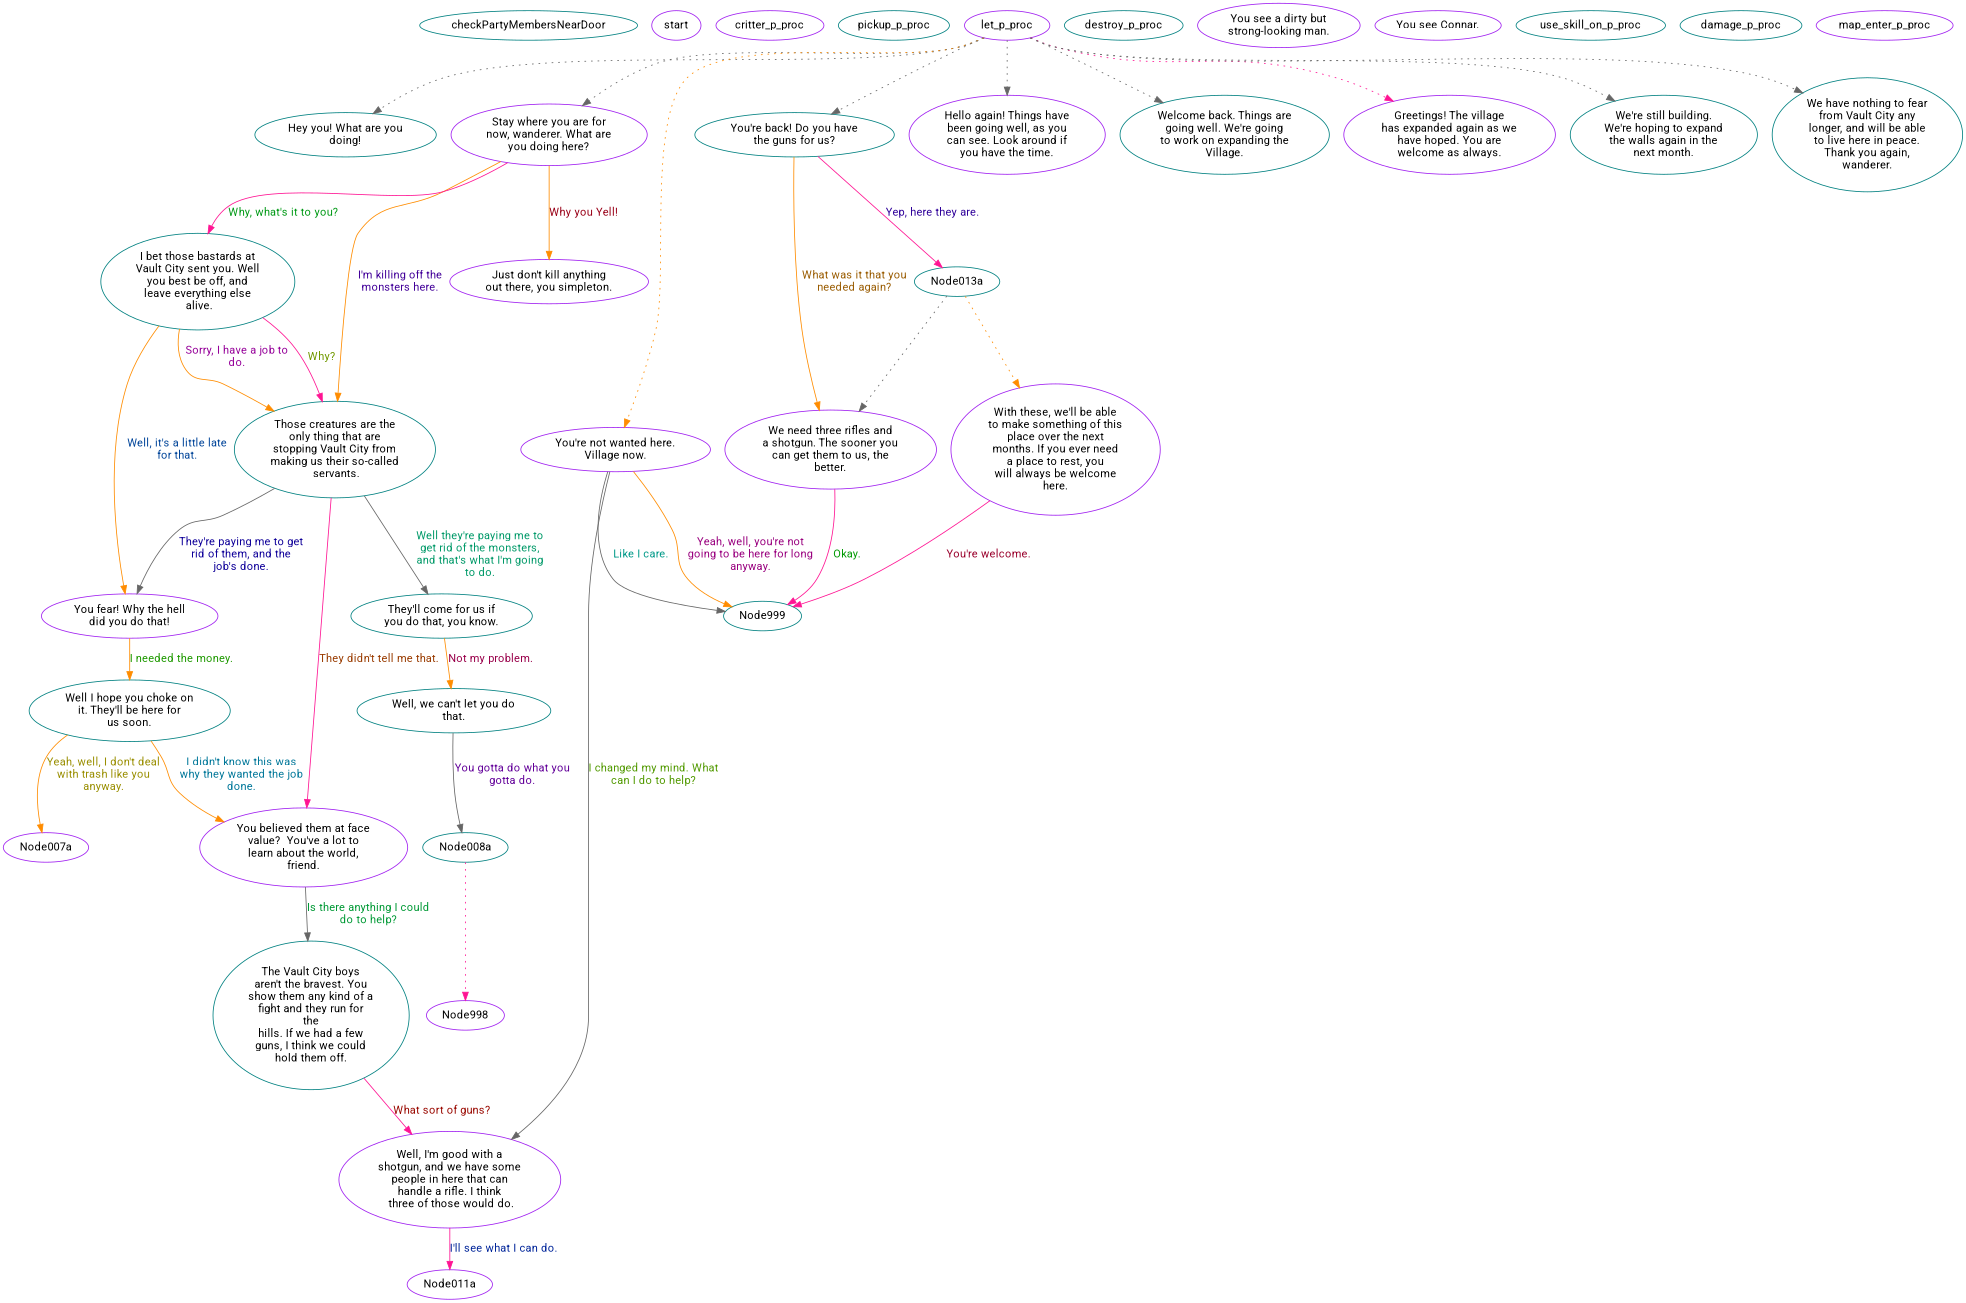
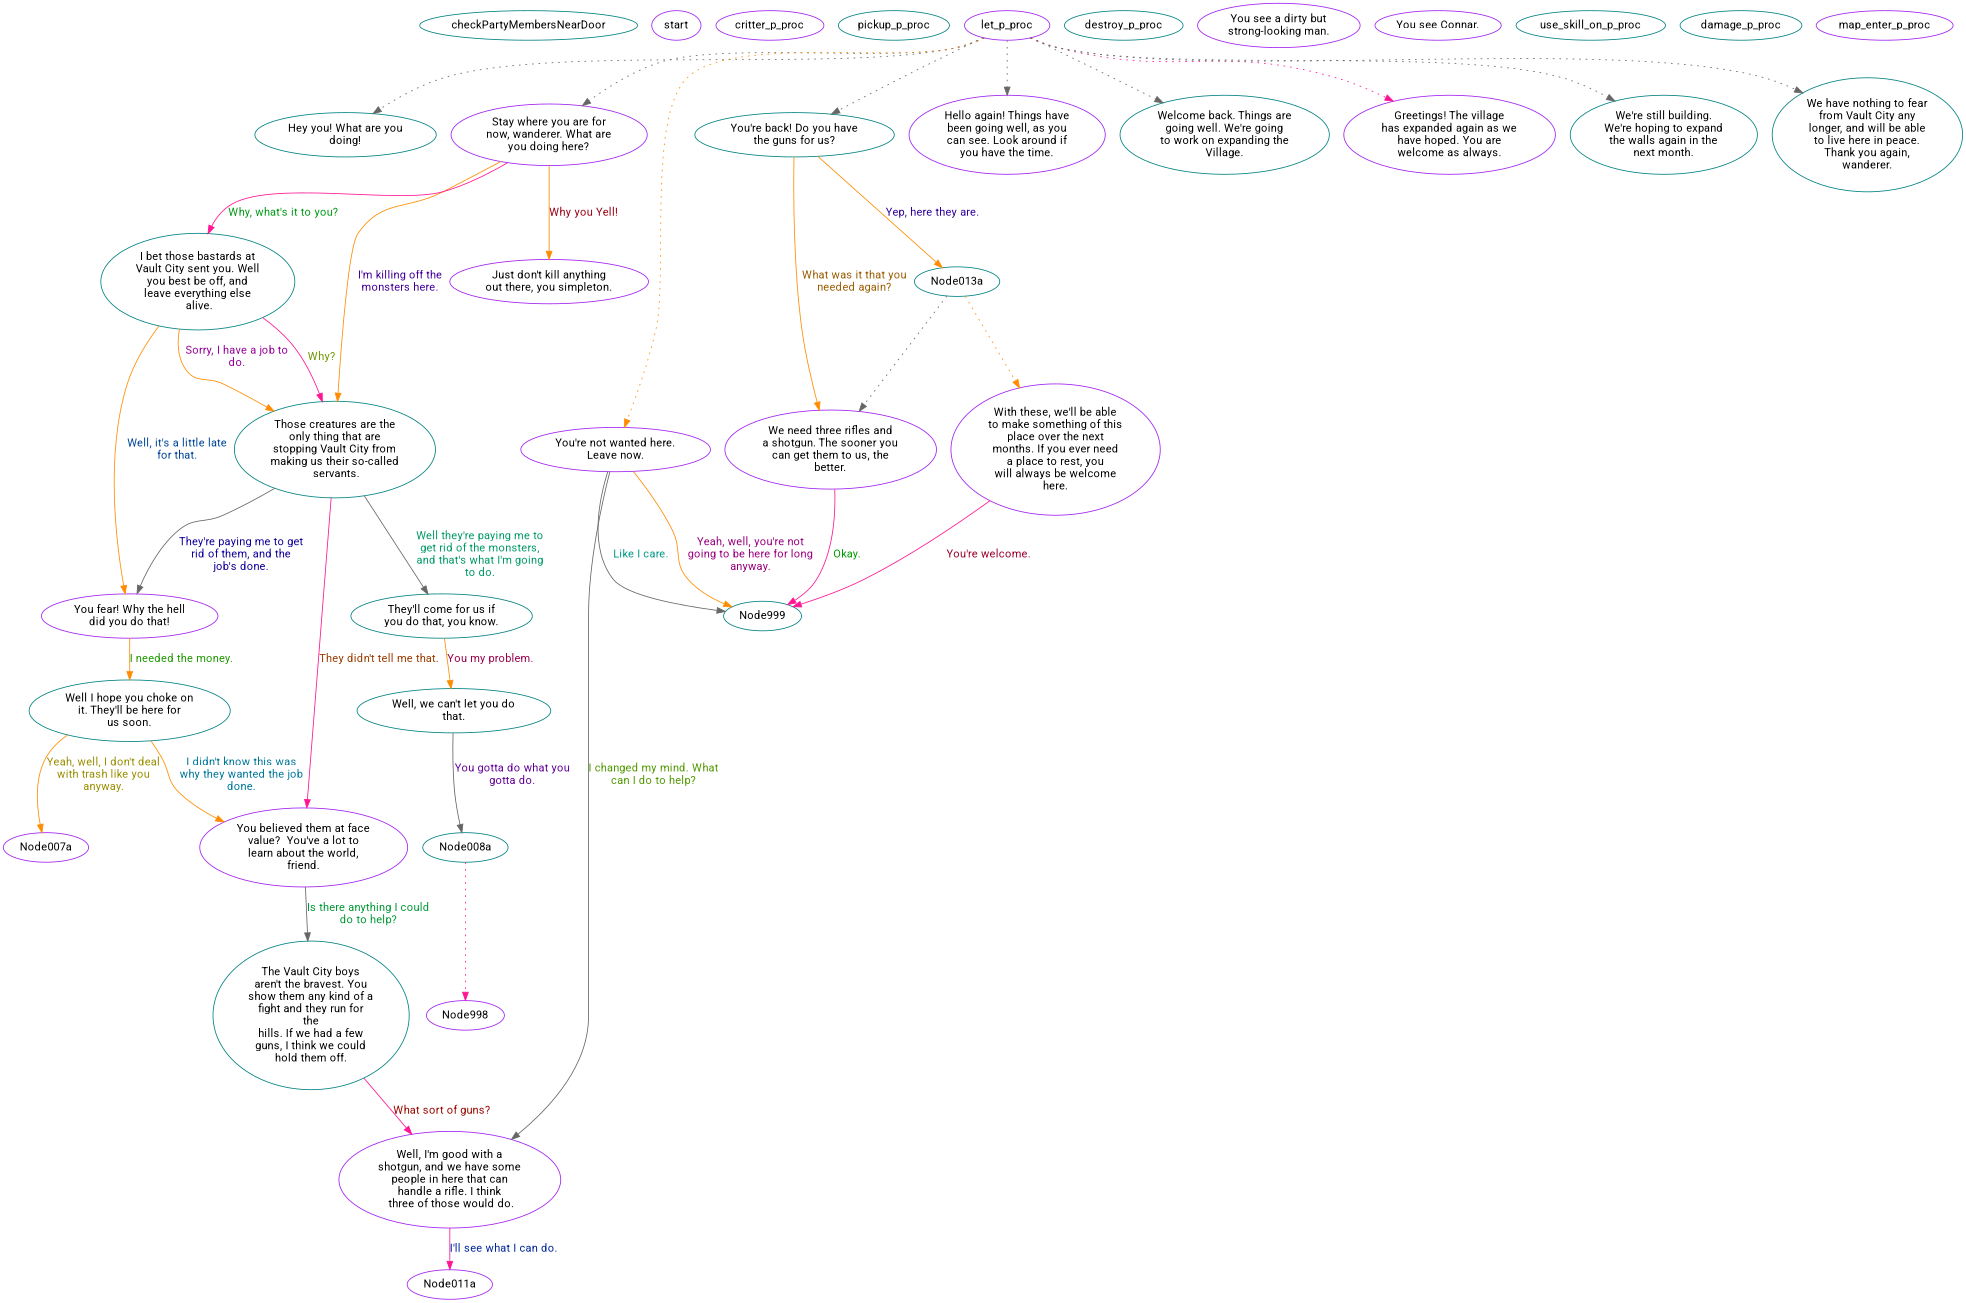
  digraph {
    fontname=Roboto
    node [color=teal fillcolor="#FFFFFF" fontname=Roboto style=filled]
    edge [color=gray40 fontname=Roboto]
    checkPartyMembersNearDoor
    start [color=purple]
    critter_p_proc [color=purple]
    pickup_p_proc
    n5 [color=purple label=let_p_proc]
    n6 [label="Hey you! What are you\ndoing!"]
    n7 [color=purple label="Stay where you are for\nnow, wanderer. What are\nyou doing here?"]
-   n8 [color=purple label="You're not wanted here.\nVillage now."]
+   n8 [color=purple label="You're not wanted here.\nLeave now."]
    n9 [label="You're back! Do you have\nthe guns for us?"]
    n10 [color=purple label="Hello again! Things have\nbeen going well, as you\ncan see. Look around if\nyou have the time."]
    n11 [label="Welcome back. Things are\ngoing well. We're going\nto work on expanding the\nVillage."]
    n12 [color=purple label="Greetings! The village\nhas expanded again as we\nhave hoped. You are\nwelcome as always."]
    n13 [label="We're still building.\nWe're hoping to expand\nthe walls again in the\nnext month."]
    n14 [label="We have nothing to fear\nfrom Vault City any\nlonger, and will be able\nto live here in peace.\nThank you again,\nwanderer."]
    n15 [label="Those creatures are the\nonly thing that are\nstopping Vault City from\nmaking us their so-called\n servants."]
    n16 [label="I bet those bastards at\nVault City sent you. Well\nyou best be off, and\nleave everything else\n alive."]
    n17 [color=purple label="Just don't kill anything\nout there, you simpleton."]
    Node999
    n19 [color=purple label="Well, I'm good with a\nshotgun, and we have some\npeople in here that can\nhandle a rifle. I think\n three of those would do."]
    n20 [color=purple label="We need three rifles and\na shotgun. The sooner you\ncan get them to us, the\nbetter."]
    Node013a
    n22 [color=purple label="You fear! Why the hell\ndid you do that!"]
    n23 [label="They'll come for us if\nyou do that, you know."]
    n24 [color=purple label="You believed them at face\nvalue?  You've a lot to\nlearn about the world,\nfriend."]
    Node011a [color=purple]
    n26 [color=purple label="With these, we'll be able\nto make something of this\nplace over the next\nmonths. If you ever need\na place to rest, you\nwill always be welcome\nhere."]
    destroy_p_proc
    n28 [color=purple label="You see a dirty but\nstrong-looking man."]
    n29 [color=purple label="You see Connar."]
    use_skill_on_p_proc
    damage_p_proc
    map_enter_p_proc [color=purple]
    Node998 [color=purple]
    n34 [label="Well I hope you choke on\nit. They'll be here for\nus soon."]
    n35 [label="Well, we can't let you do\nthat."]
    n36 [label="The Vault City boys\naren't the bravest. You\nshow them any kind of a\nfight and they run for\nthe\nhills. If we had a few\nguns, I think we could\nhold them off."]
    Node007a [color=purple]
    Node008a
    n5 -> n6 [style=dotted]
    n5 -> n7 [style=dotted]
    n5 -> n8 [color=darkorange style=dotted]
    n5 -> n9 [style=dotted]
    n5 -> n10 [style=dotted]
    n5 -> n11 [style=dotted]
    n5 -> n12 [color=deeppink style=dotted]
    n5 -> n13 [style=dotted]
    n5 -> n14 [style=dotted]
    n7 -> n15 [color=darkorange fontcolor="#420099" label="I'm killing off the\nmonsters here."]
    n7 -> n16 [color=deeppink fontcolor="#009915" label="Why, what's it to you?"]
    n7 -> n17 [color=darkorange fontcolor="#990017" label="Why you Yell!"]
    n8 -> Node999 [color=darkorange fontcolor="#99007E" label="Yeah, well, you're not\ngoing to be here for long\nanyway."]
    n8 -> Node999 [fontcolor="#009988" label="Like I care."]
    n8 -> n19 [fontcolor="#519900" label="I changed my mind. What\ncan I do to help?"]
    n9 -> n20 [color=darkorange fontcolor="#995B00" label="What was it that you\nneeded again?"]
-   n9 -> Node013a [color=deeppink fontcolor="#2E0099" label="Yep, here they are."]
+   n9 -> Node013a [color=darkorange fontcolor="#2E0099" label="Yep, here they are."]
    n15 -> n22 [fontcolor="#0F0099" label="They're paying me to get\nrid of them, and the\njob's done."]
    n15 -> n23 [fontcolor="#009968" label="Well they're paying me to\nget rid of the monsters,\nand that's what I'm going\nto do."]
    n15 -> n24 [color=deeppink fontcolor="#993B00" label="They didn't tell me that."]
    n16 -> n15 [color=deeppink fontcolor="#719900" label="Why?"]
    n16 -> n15 [color=darkorange fontcolor="#950099" label="Sorry, I have a job to\ndo."]
    n16 -> n22 [color=darkorange fontcolor="#004499" label="Well, it's a little late\nfor that."]
    n19 -> Node011a [color=deeppink fontcolor="#002499" label="I'll see what I can do."]
    n20 -> Node999 [color=deeppink fontcolor="#009902" label="Okay."]
    Node013a -> n20 [style=dotted]
    Node013a -> n26 [color=darkorange style=dotted]
    n22 -> n34 [color=darkorange fontcolor="#1E9900" label="I needed the money."]
-   n23 -> n35 [color=darkorange fontcolor="#99004A" label="Not my problem."]
+   n23 -> n35 [color=darkorange fontcolor="#99004A" label="You my problem."]
    n24 -> n36 [fontcolor="#009935" label="Is there anything I could\ndo to help?"]
    n26 -> Node999 [color=deeppink fontcolor="#99002B" label="You're welcome."]
    n34 -> n24 [color=darkorange fontcolor="#007799" label="I didn't know this was\nwhy they wanted the job\ndone."]
    n34 -> Node007a [color=darkorange fontcolor="#998E00" label="Yeah, well, I don't deal\nwith trash like you\nanyway."]
    n35 -> Node008a [fontcolor="#620099" label="You gotta do what you\ngotta do."]
    n36 -> n19 [color=deeppink fontcolor="#990800" label="What sort of guns?"]
    Node008a -> Node998 [color=deeppink style=dotted]
  }
